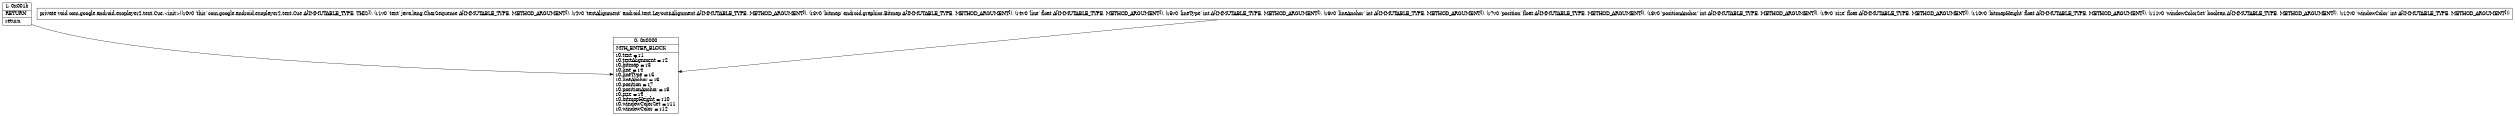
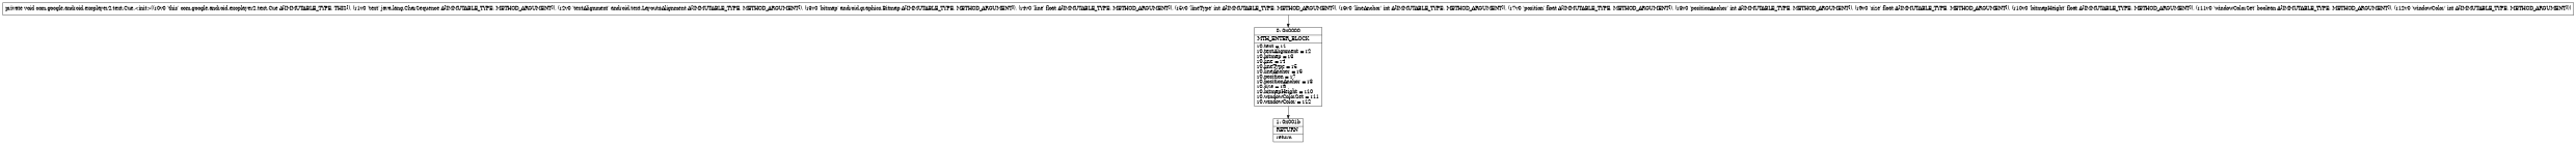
  digraph {
    node [shape=record]
    n1 [label="{0\:\ 0x0000|MTH_ENTER_BLOCK\l|r0.text = r1\lr0.textAlignment = r2\lr0.bitmap = r3\lr0.line = r4\lr0.lineType = r5\lr0.lineAnchor = r6\lr0.position = r7\lr0.positionAnchor = r8\lr0.size = r9\lr0.bitmapHeight = r10\lr0.windowColorSet = r11\lr0.windowColor = r12\l}"]
    n2 [label="{1\:\ 0x001b|RETURN\l|return\l}"]
    n3 [label="{private void com.google.android.exoplayer2.text.Cue.\<init\>((r0v0 'this' com.google.android.exoplayer2.text.Cue A[IMMUTABLE_TYPE, THIS]), (r1v0 'text' java.lang.CharSequence A[IMMUTABLE_TYPE, METHOD_ARGUMENT]), (r2v0 'textAlignment' android.text.Layout$Alignment A[IMMUTABLE_TYPE, METHOD_ARGUMENT]), (r3v0 'bitmap' android.graphics.Bitmap A[IMMUTABLE_TYPE, METHOD_ARGUMENT]), (r4v0 'line' float A[IMMUTABLE_TYPE, METHOD_ARGUMENT]), (r5v0 'lineType' int A[IMMUTABLE_TYPE, METHOD_ARGUMENT]), (r6v0 'lineAnchor' int A[IMMUTABLE_TYPE, METHOD_ARGUMENT]), (r7v0 'position' float A[IMMUTABLE_TYPE, METHOD_ARGUMENT]), (r8v0 'positionAnchor' int A[IMMUTABLE_TYPE, METHOD_ARGUMENT]), (r9v0 'size' float A[IMMUTABLE_TYPE, METHOD_ARGUMENT]), (r10v0 'bitmapHeight' float A[IMMUTABLE_TYPE, METHOD_ARGUMENT]), (r11v0 'windowColorSet' boolean A[IMMUTABLE_TYPE, METHOD_ARGUMENT]), (r12v0 'windowColor' int A[IMMUTABLE_TYPE, METHOD_ARGUMENT])) }"]
-   n2 -> n1
+   n1 -> n2
    n3 -> n1
  }
